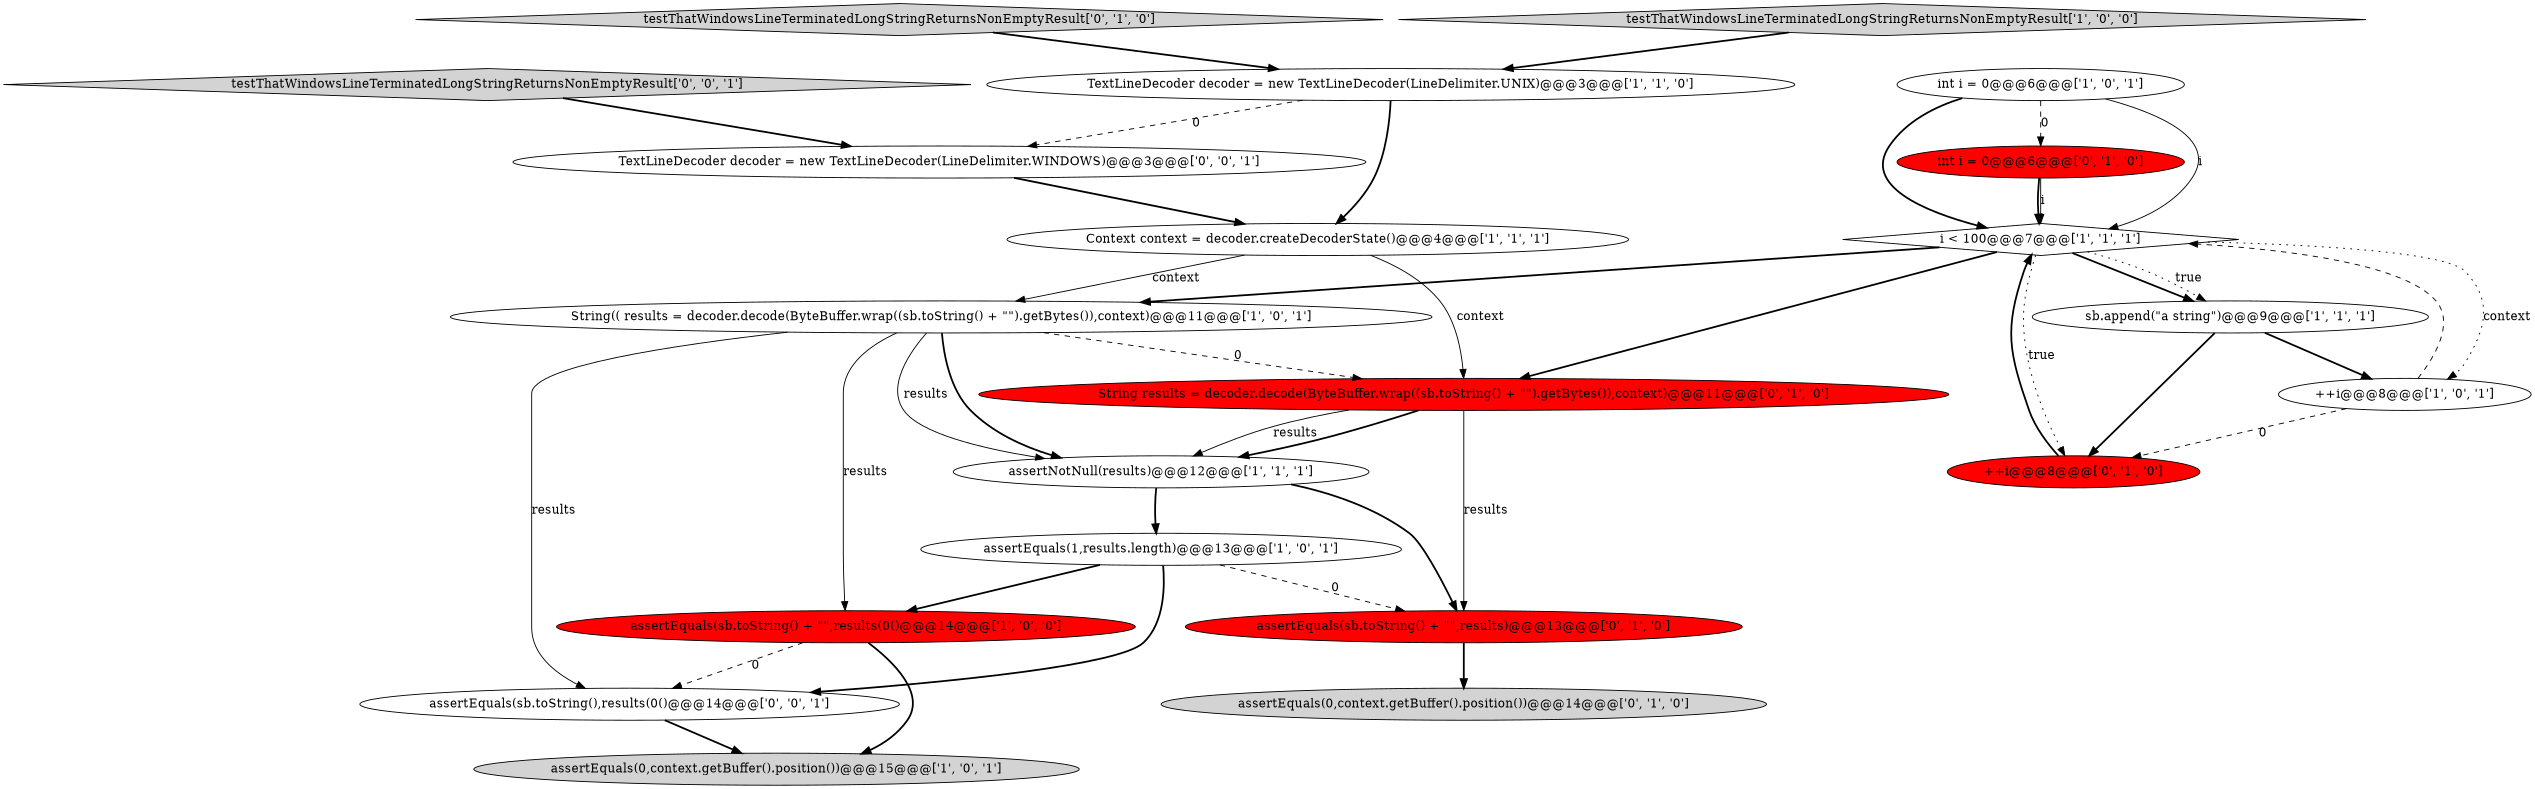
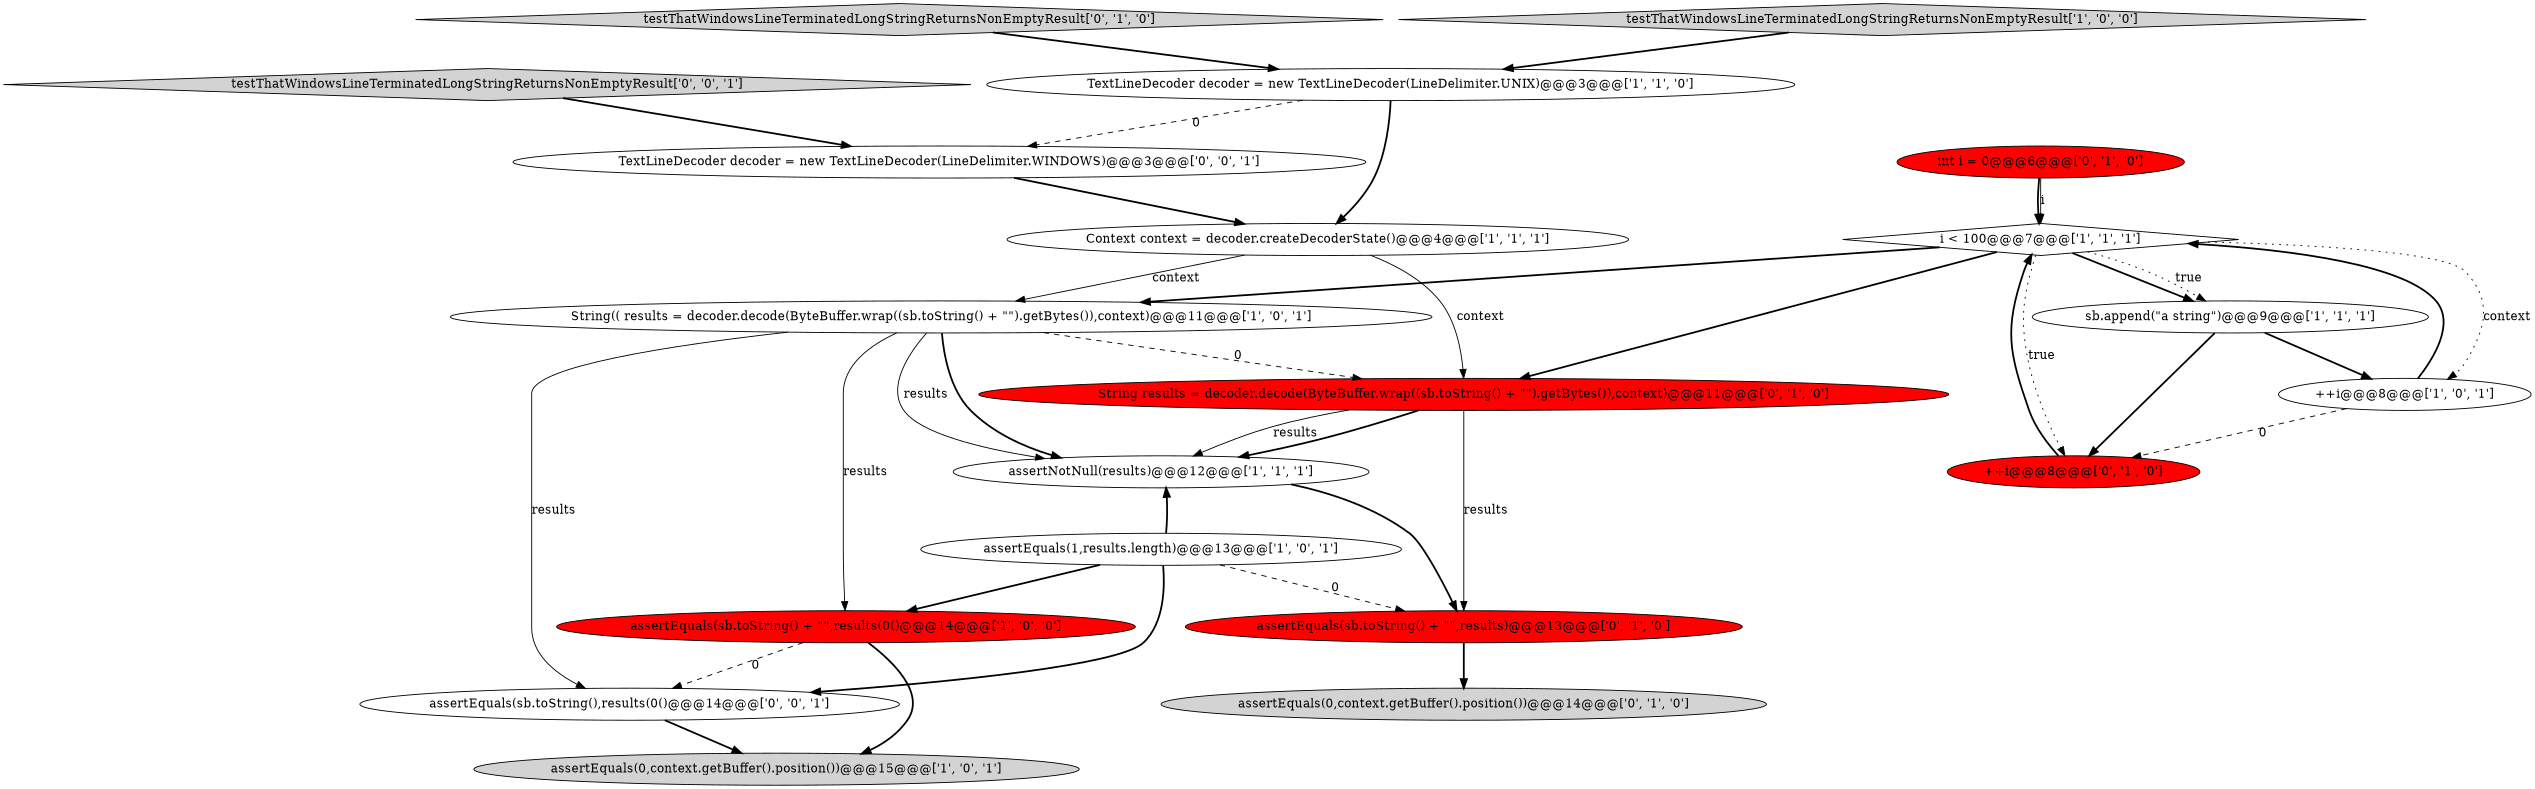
  digraph {
    node [fillcolor=white shape=ellipse style=filled]
    edge [style=bold]
    n1 [fillcolor=lightgray label="testThatWindowsLineTerminatedLongStringReturnsNonEmptyResult['0', '0', '1']" shape=diamond]
    n2 [label="TextLineDecoder decoder = new TextLineDecoder(LineDelimiter.WINDOWS)@@@3@@@['0', '0', '1']"]
    n3 [label="Context context = decoder.createDecoderState()@@@4@@@['1', '1', '1']"]
    n4 [label="String(( results = decoder.decode(ByteBuffer.wrap((sb.toString() + \"\").getBytes()),context)@@@11@@@['1', '0', '1']"]
    n5 [fillcolor=red label="assertEquals(sb.toString() + \"\",results(0()@@@14@@@['1', '0', '0']"]
    n6 [label="assertNotNull(results)@@@12@@@['1', '1', '1']"]
    n7 [fillcolor=red label="String results = decoder.decode(ByteBuffer.wrap((sb.toString() + \"\").getBytes()),context)@@@11@@@['0', '1', '0']"]
    n8 [label="assertEquals(sb.toString(),results(0()@@@14@@@['0', '0', '1']"]
    n9 [fillcolor=lightgray label="assertEquals(0,context.getBuffer().position())@@@15@@@['1', '0', '1']"]
    n10 [fillcolor=red label="assertEquals(sb.toString() + \"\",results)@@@13@@@['0', '1', '0']"]
    n11 [label="assertEquals(1,results.length)@@@13@@@['1', '0', '1']"]
    n12 [fillcolor=lightgray label="assertEquals(0,context.getBuffer().position())@@@14@@@['0', '1', '0']"]
    n13 [fillcolor=red label="int i = 0@@@6@@@['0', '1', '0']"]
    n14 [label="i < 100@@@7@@@['1', '1', '1']" shape=diamond]
    n15 [fillcolor=red label="++i@@@8@@@['0', '1', '0']"]
    n16 [label="sb.append(\"a string\")@@@9@@@['1', '1', '1']"]
    n17 [label="++i@@@8@@@['1', '0', '1']"]
    n18 [fillcolor=lightgray label="testThatWindowsLineTerminatedLongStringReturnsNonEmptyResult['0', '1', '0']" shape=diamond]
    n19 [label="TextLineDecoder decoder = new TextLineDecoder(LineDelimiter.UNIX)@@@3@@@['1', '1', '0']"]
-   n20 [label="int i = 0@@@6@@@['1', '0', '1']"]
    n21 [fillcolor=lightgray label="testThatWindowsLineTerminatedLongStringReturnsNonEmptyResult['1', '0', '0']" shape=diamond]
    n1 -> n2
    n2 -> n3
    n3 -> n4 [label=context style=solid]
    n3 -> n7 [label=context style=solid]
    n4 -> n5 [label=results style=solid]
    n4 -> n6
    n4 -> n6 [label=results style=solid]
    n4 -> n7 [label=0 style=dashed]
    n4 -> n8 [label=results style=solid]
    n5 -> n8 [label=0 style=dashed]
    n5 -> n9
    n6 -> n10
-   n6 -> n11
+   n11 -> n6
    n7 -> n6 [label=results style=solid]
    n7 -> n6
    n7 -> n10 [label=results style=solid]
    n8 -> n9
    n10 -> n12
    n11 -> n5
    n11 -> n8
    n11 -> n10 [label=0 style=dashed]
    n13 -> n14
    n13 -> n14 [label=i style=solid]
    n14 -> n4
    n14 -> n7
    n14 -> n15 [label=true style=dotted]
    n14 -> n16
    n14 -> n16 [label=true style=dotted]
    n14 -> n17 [label=context style=dotted]
    n15 -> n14
    n16 -> n15
    n16 -> n17
-   n17 -> n14 [style=dashed]
+   n17 -> n14
    n17 -> n15 [label=0 style=dashed]
    n18 -> n19
    n19 -> n2 [label=0 style=dashed]
    n19 -> n3
-   n20 -> n13 [label=0 style=dashed]
-   n20 -> n14 [label=i style=solid]
-   n20 -> n14
    n21 -> n19
  }
